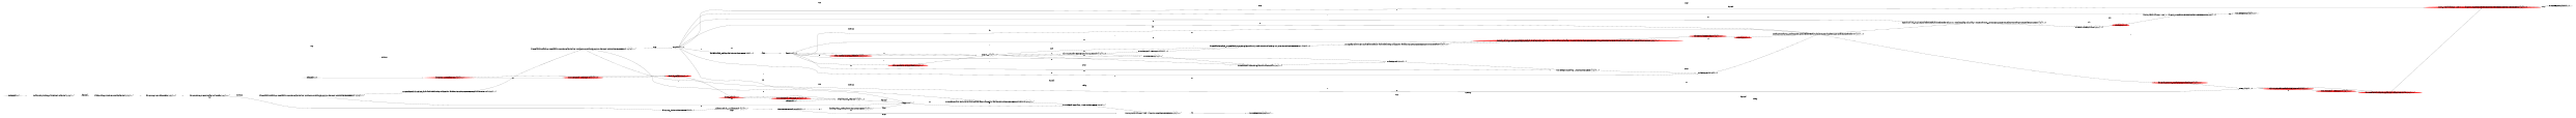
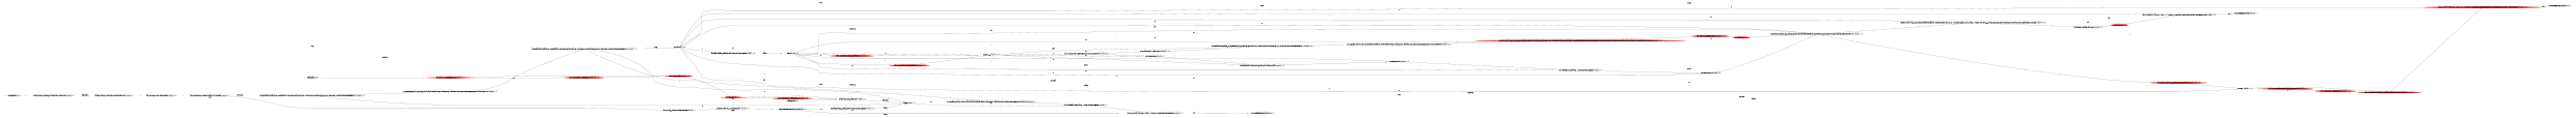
  digraph {
    rankdir=LR
    node [fillcolor=white shape=ellipse style=filled]
    edge [style=bold]
    n1 [label="final MergeOnReadTableState hoodieTableState = new MergeOnReadTableState(rowType,requiredRowType,tableAvroSchema.toString(),AvroSchemaConverter.convertToSchema(requiredRowType).toString(),Collections.emptyList(),conf.getString(FlinkOptions.RECORD_KEY_FIELD).split(\",\"))@@@12@@@['1', '1', '1']"]
    n2 [fillcolor=red label="return mergeOnReadInputFormat(rowType,requiredRowType,tableAvroSchema,rowDataType,result.getInputSplits(),false)@@@27@@@['0', '1', '0']"]
    n3 [label="return MergeOnReadInputFormat.builder().config(this.conf).paths(paths).tableState(hoodieTableState).fieldTypes(rowDataType.getChildren()).defaultPartName(conf.getString(FlinkOptions.PARTITION_DEFAULT_NAME)).limit(this.limit).emitDelete(true).build()@@@13@@@['1', '1', '1']"]
    n4 [label="final MergeOnReadTableState hoodieTableState = new MergeOnReadTableState(rowType,requiredRowType,tableAvroSchema.toString(),AvroSchemaConverter.convertToSchema(requiredRowType).toString(),inputSplits,conf.getString(FlinkOptions.RECORD_KEY_FIELD).split(\",\"))@@@23@@@['1', '0', '0']"]
    n5 [label="return mergeOnReadInputFormat(rowType,requiredRowType,tableAvroSchema,rowDataType,inputSplits,false)@@@16@@@['0', '1', '0']"]
    n6 [fillcolor=red label="String errMsg = String.format(\"Invalid query type : '%s', options ('%s', '%s', '%s'( are supported now\",queryType,FlinkOptions.QUERY_TYPE_SNAPSHOT,FlinkOptions.QUERY_TYPE_READ_OPTIMIZED,FlinkOptions.QUERY_TYPE_INCREMENTAL)@@@28@@@['0', '1', '0']"]
    n7 [label="final MergeOnReadTableState hoodieTableState2 = new MergeOnReadTableState(rowType,requiredRowType,tableAvroSchema.toString(),AvroSchemaConverter.convertToSchema(requiredRowType).toString(),Collections.emptyList(),conf.getString(FlinkOptions.RECORD_KEY_FIELD).split(\",\"))@@@14@@@['1', '1', '1']"]
    n8 [label="return MergeOnReadInputFormat.builder().config(this.conf).paths(FilePathUtils.toFlinkPaths(paths)).tableState(hoodieTableState).fieldTypes(rowDataType.getChildren()).defaultPartName(conf.getString(FlinkOptions.PARTITION_DEFAULT_NAME)).limit(this.limit).emitDelete(false).build()@@@24@@@['1', '0', '0']"]
    n9 [label="return baseFileOnlyInputFormat()@@@17@@@['0', '1', '0']"]
    n10 [label="throw new HoodieException(\"Unexpected table type: \" + this.conf.getString(FlinkOptions.TABLE_TYPE))@@@18@@@['0', '1', '0']"]
    n11 [label="return baseFileOnlyInputFormat()@@@20@@@['0', '1', '0']"]
    n12 [fillcolor=lightgray label="getBatchInputFormat['1', '0', '0']" shape=diamond]
    n13 [fillcolor=red label="!partitionKeys.isEmpty() && getOrFetchPartitions().isEmpty()@@@3@@@['1', '0', '0']" shape=diamond]
    n14 [fillcolor=red label="final Path(( paths = getReadPaths()@@@6@@@['1', '0', '0']"]
    n15 [fillcolor=red label="return new CollectionInputFormat<>(Collections.emptyList(),null)@@@4@@@['1', '0', '0']"]
    n16 [fillcolor=red label="LOG.warn(\"No input splits generate for incremental read, returns empty collection instead\")@@@24@@@['0', '1', '0']"]
    n17 [fillcolor=red label="return new CollectionInputFormat<>(Collections.emptyList(),null)@@@25@@@['0', '1', '0']"]
    n18 [fillcolor=red label="FileInputFormat<RowData> format = new CopyOnWriteInputFormat(FilePathUtils.toFlinkPaths(paths),this.schema.getColumnNames().toArray(new String((((),this.schema.getColumnDataTypes().toArray(new DataType((((),this.requiredPos,this.conf.getString(FlinkOptions.PARTITION_DEFAULT_NAME),this.limit == NO_LIMIT_CONSTANT? Long.MAX_VALUE: this.limit,getParquetConf(this.conf,this.hadoopConf),this.conf.getBoolean(FlinkOptions.UTC_TIMEZONE))@@@25@@@['1', '0', '0']"]
    n19 [fillcolor=red label="return format@@@27@@@['1', '0', '0']"]
    n20 [fillcolor=red label="format.setFilesFilter(new LatestFileFilter(this.hadoopConf))@@@26@@@['1', '0', '0']"]
    n21 [label="final HoodieTableType tableType = HoodieTableType.valueOf(this.conf.getString(FlinkOptions.TABLE_TYPE))@@@10@@@['0', '0', '1']"]
    n22 [label="tableType@@@11@@@['1', '1', '1']" shape=diamond]
    n23 [label="return MergeOnReadInputFormat.builder().config(this.conf).paths(paths).tableState(hoodieTableState2).fieldTypes(rowDataType.getChildren()).defaultPartName(conf.getString(FlinkOptions.PARTITION_DEFAULT_NAME)).limit(this.limit).build()@@@15@@@['0', '0', '1']"]
    n24 [label="throw new HoodieException(\"Unexpected table type: \" + this.conf.getString(FlinkOptions.TABLE_TYPE))@@@16@@@['0', '0', '1']"]
    n25 [label="IncrementalInputSplits incrementalInputSplits = IncrementalInputSplits.builder().conf(conf).path(FilePathUtils.toFlinkPath(path)).maxCompactionMemoryInBytes(maxCompactionMemoryInBytes).requiredPartitions(getRequiredPartitionPaths()).build()@@@21@@@['1', '1', '0']"]
    n26 [label="FileInputFormat<RowData> format = new CopyOnWriteInputFormat(FilePathUtils.toFlinkPaths(paths),this.schema.getColumnNames().toArray(new String((((),this.schema.getColumnDataTypes().toArray(new DataType((((),this.requiredPos,\"default\",this.limit == NO_LIMIT_CONSTANT? Long.MAX_VALUE: this.limit,getParquetConf(this.conf,this.hadoopConf),this.conf.getBoolean(FlinkOptions.UTC_TIMEZONE))@@@30@@@['1', '0', '0']"]
    n27 [fillcolor=red label="final IncrementalInputSplits.Result result = incrementalInputSplits.inputSplits(metaClient,hadoopConf)@@@22@@@['0', '1', '0']"]
    n28 [label="String errMsg = String.format(\"Invalid query type : '%s', options ('%s', '%s'( are supported now\",queryType,FlinkOptions.QUERY_TYPE_SNAPSHOT,FlinkOptions.QUERY_TYPE_READ_OPTIMIZED)@@@33@@@['1', '0', '0']"]
    n29 [label="format.setFilesFilter(new LatestFileFilter(this.hadoopConf))@@@31@@@['1', '0', '0']"]
    n30 [fillcolor=red label="return format@@@32@@@['1', '0', '0']"]
    n31 [label="result.isEmpty()@@@23@@@['0', '1', '0']" shape=diamond]
    n32 [fillcolor=red label="final List<MergeOnReadInputSplit> inputSplits = buildFileIndex()@@@11@@@['0', '1', '0']"]
    n33 [label="inputSplits.size() == 0@@@12@@@['1', '1', '0']" shape=diamond]
    n34 [label="return EMPTY_INPUT_FORMAT@@@14@@@['0', '1', '0']"]
    n35 [label="LOG.warn(\"No input splits generate for MERGE_ON_READ input format, returns empty collection instead\")@@@13@@@['1', '1', '0']"]
    n36 [label="return new CollectionInputFormat<>(Collections.emptyList(),null)@@@21@@@['1', '0', '0']"]
    n37 [label="final DataType rowDataType = AvroSchemaConverter.convertToDataType(tableAvroSchema)@@@4@@@['0', '0', '1']"]
    n38 [label="final RowType rowType = (RowType)rowDataType.getLogicalType()@@@5@@@['0', '0', '1']"]
    n39 [label="final RowType requiredRowType = (RowType)getProducedDataType().notNull().getLogicalType()@@@6@@@['0', '0', '1']"]
    n40 [fillcolor=lightgray label="getBatchInputFormat['0', '1', '0']" shape=diamond]
    n41 [label="final Schema tableAvroSchema = getTableAvroSchema()@@@3@@@['1', '1', '0']"]
    n42 [fillcolor=lightgray label="throw new HoodieException(errMsg)@@@34@@@['1', '0', '0']"]
    n43 [fillcolor=lightgray label="getStreamInputFormat['0', '0', '1']" shape=diamond]
    n44 [label="Schema tableAvroSchema = this.metaClient == null? inferSchemaFromDdl(): getTableAvroSchema()@@@3@@@['0', '0', '1']"]
    n45 [label="FlinkOptions.QUERY_TYPE_SNAPSHOT.equals(queryType)@@@9@@@['0', '0', '1']" shape=diamond]
    n46 [label="String errMsg = String.format(\"Invalid query type : '%s', options ('%s'( are supported now\",queryType,FlinkOptions.QUERY_TYPE_SNAPSHOT)@@@19@@@['0', '0', '1']"]
    n47 [fillcolor=lightgray label="throw new HoodieException(errMsg)@@@20@@@['0', '0', '1']"]
    n48 [label="org.apache.flink.core.fs.Path(( paths = new org.apache.flink.core.fs.Path((((@@@8@@@['0', '0', '1']"]
    n49 [fillcolor=red label="final List<MergeOnReadInputSplit> inputSplits = buildFileIndex(paths)@@@18@@@['1', '0', '0']"]
    n50 [fillcolor=red label="paths.length == 0@@@7@@@['1', '0', '0']" shape=diamond]
    n51 [fillcolor=red label="return new CollectionInputFormat<>(Collections.emptyList(),null)@@@8@@@['1', '0', '0']"]
    n52 [fillcolor=lightgray label="throw new HoodieException(errMsg)@@@29@@@['0', '1', '0']"]
    n53 [label="queryType@@@8@@@['1', '1', '0']" shape=diamond]
    n54 [label="final String queryType = this.conf.getString(FlinkOptions.QUERY_TYPE)@@@7@@@['0', '0', '1']"]
    n55 [label="final HoodieTableType tableType = HoodieTableType.valueOf(this.conf.getString(FlinkOptions.TABLE_TYPE))@@@9@@@['1', '1', '0']"]
    n56 [label="tableType@@@10@@@['1', '1', '0']" shape=diamond]
    n1 -> n2 [label=rowType style=solid]
    n1 -> n3
    n1 -> n4 [label=rowType style=solid]
    n1 -> n5 [label=rowType style=solid]
    n2 -> n6
    n3 -> n2 [label=requiredRowType style=solid]
    n3 -> n4 [label=requiredRowType style=solid]
    n3 -> n5 [label=requiredRowType style=solid]
    n3 -> n7
    n4 -> n8
    n5 -> n9
    n6 -> n52 [label=errMsg style=solid]
    n6 -> n52
    n7 -> n6 [label=queryType style=solid]
    n7 -> n23
    n7 -> n28 [label=queryType style=solid]
    n7 -> n53
    n7 -> n53 [label=queryType style=solid]
    n8 -> n18
    n9 -> n10
    n10 -> n11
    n11 -> n25
    n12 -> n13
    n13 -> n14
    n13 -> n15
    n13 -> n15 [label=true style=dotted]
    n14 -> n18 [label=paths style=solid]
    n14 -> n26 [label=paths style=solid]
    n14 -> n49 [label=paths style=solid]
    n14 -> n50
    n15 -> n14
    n16 -> n17
    n17 -> n2
    n18 -> n19 [label=format style=solid]
    n18 -> n20
    n19 -> n25
    n20 -> n19
    n21 -> n22
    n21 -> n22 [label=tableType style=solid]
    n22 -> n1 [label=true style=dotted]
    n22 -> n1
    n22 -> n2 [label=rowDataType style=solid]
    n22 -> n3 [label=true style=dotted]
    n22 -> n5 [label=rowDataType style=solid]
    n22 -> n7
    n22 -> n7 [label=true style=dotted]
    n22 -> n23 [label=true style=dotted]
    n22 -> n24 [label=true style=dotted]
    n22 -> n24
    n23 -> n24
    n24 -> n46
    n25 -> n26
    n25 -> n27
    n26 -> n28 [label=format style=solid]
    n26 -> n29
    n26 -> n30 [label=format style=solid]
    n27 -> n31
    n28 -> n42
    n28 -> n42 [label=errMsg style=solid]
    n29 -> n30
    n30 -> n27 [label=0 style=dashed]
    n30 -> n28
    n31 -> n2
    n31 -> n16
    n31 -> n16 [label=true style=dotted]
    n31 -> n17 [label=true style=dotted]
    n32 -> n5 [label=inputSplits style=solid]
    n32 -> n27 [label=inputSplits style=solid]
    n32 -> n33
    n33 -> n4
    n33 -> n5
    n33 -> n34 [label=true]
    n33 -> n35
    n33 -> n35 [label=true style=dotted]
    n33 -> n36 [label=true style=dotted]
    n34 -> n5
    n35 -> n34
    n35 -> n36
    n36 -> n4
    n37 -> n38
    n38 -> n1 [label=rowType style=solid]
    n38 -> n7 [label=rowType style=solid]
    n38 -> n39
    n39 -> n1 [label=requiredRowType style=solid]
    n39 -> n7 [label=requiredRowType style=solid]
    n39 -> n54
    n40 -> n41
    n41 -> n2 [label=tableAvroSchema style=solid]
    n41 -> n5 [label=tableAvroSchema style=solid]
    n41 -> n22 [label=tableAvroSchema style=solid]
    n41 -> n22
    n43 -> n44
    n44 -> n37 [label=tableAvroSchema style=solid]
    n44 -> n37
    n45 -> n21 [label=true style=dotted]
    n45 -> n21
    n45 -> n22 [label=true style=dotted]
    n45 -> n46
    n46 -> n47
    n46 -> n47 [label=errMsg style=solid]
    n48 -> n45
    n49 -> n1 [label=0 style=dashed]
    n49 -> n4 [label=inputSplits style=solid]
    n49 -> n32 [label=0 style=dashed]
    n49 -> n33
    n50 -> n41
    n50 -> n51 [label=true style=dotted]
    n50 -> n51
    n51 -> n41
    n53 -> n2 [label=true style=dotted]
    n53 -> n6
    n53 -> n6 [label=true style=dotted]
    n53 -> n11
    n53 -> n11 [label=true style=dotted]
    n53 -> n25 [label=true style=dotted]
    n53 -> n25
    n53 -> n26 [label=true style=dotted]
    n53 -> n26
    n53 -> n27 [label=true style=dotted]
    n53 -> n28 [label=true style=dotted]
    n53 -> n28
    n53 -> n29 [label=true style=dotted]
    n53 -> n30 [label=true style=dotted]
    n53 -> n31 [label=true]
    n53 -> n42 [label=true style=dotted]
-   n53 -> n52 [label=tableAvroSchema style=dotted]
+   n53 -> n52 [label=true style=dotted]
    n53 -> n55
    n53 -> n55 [label=true style=dotted]
    n53 -> n56 [label=true style=dotted]
    n54 -> n45 [label=queryType style=solid]
    n54 -> n46 [label=queryType style=solid]
    n54 -> n48
    n55 -> n45 [label=0 style=dashed]
    n55 -> n56
    n55 -> n56 [label=tableType style=solid]
    n56 -> n4 [label=true style=dotted]
    n56 -> n5 [label=true style=dotted]
    n56 -> n8 [label=true style=dotted]
    n56 -> n9
    n56 -> n9 [label=true style=dotted]
    n56 -> n10
    n56 -> n10 [label=true style=dotted]
    n56 -> n18 [label=true style=dotted]
    n56 -> n18
    n56 -> n19 [label=true style=dotted]
    n56 -> n20 [label=true style=dotted]
    n56 -> n25
    n56 -> n25 [label=true style=dotted]
    n56 -> n32 [label=true style=dotted]
    n56 -> n32
    n56 -> n33 [label=true]
    n56 -> n49 [label=true style=dotted]
    n56 -> n49
  }
